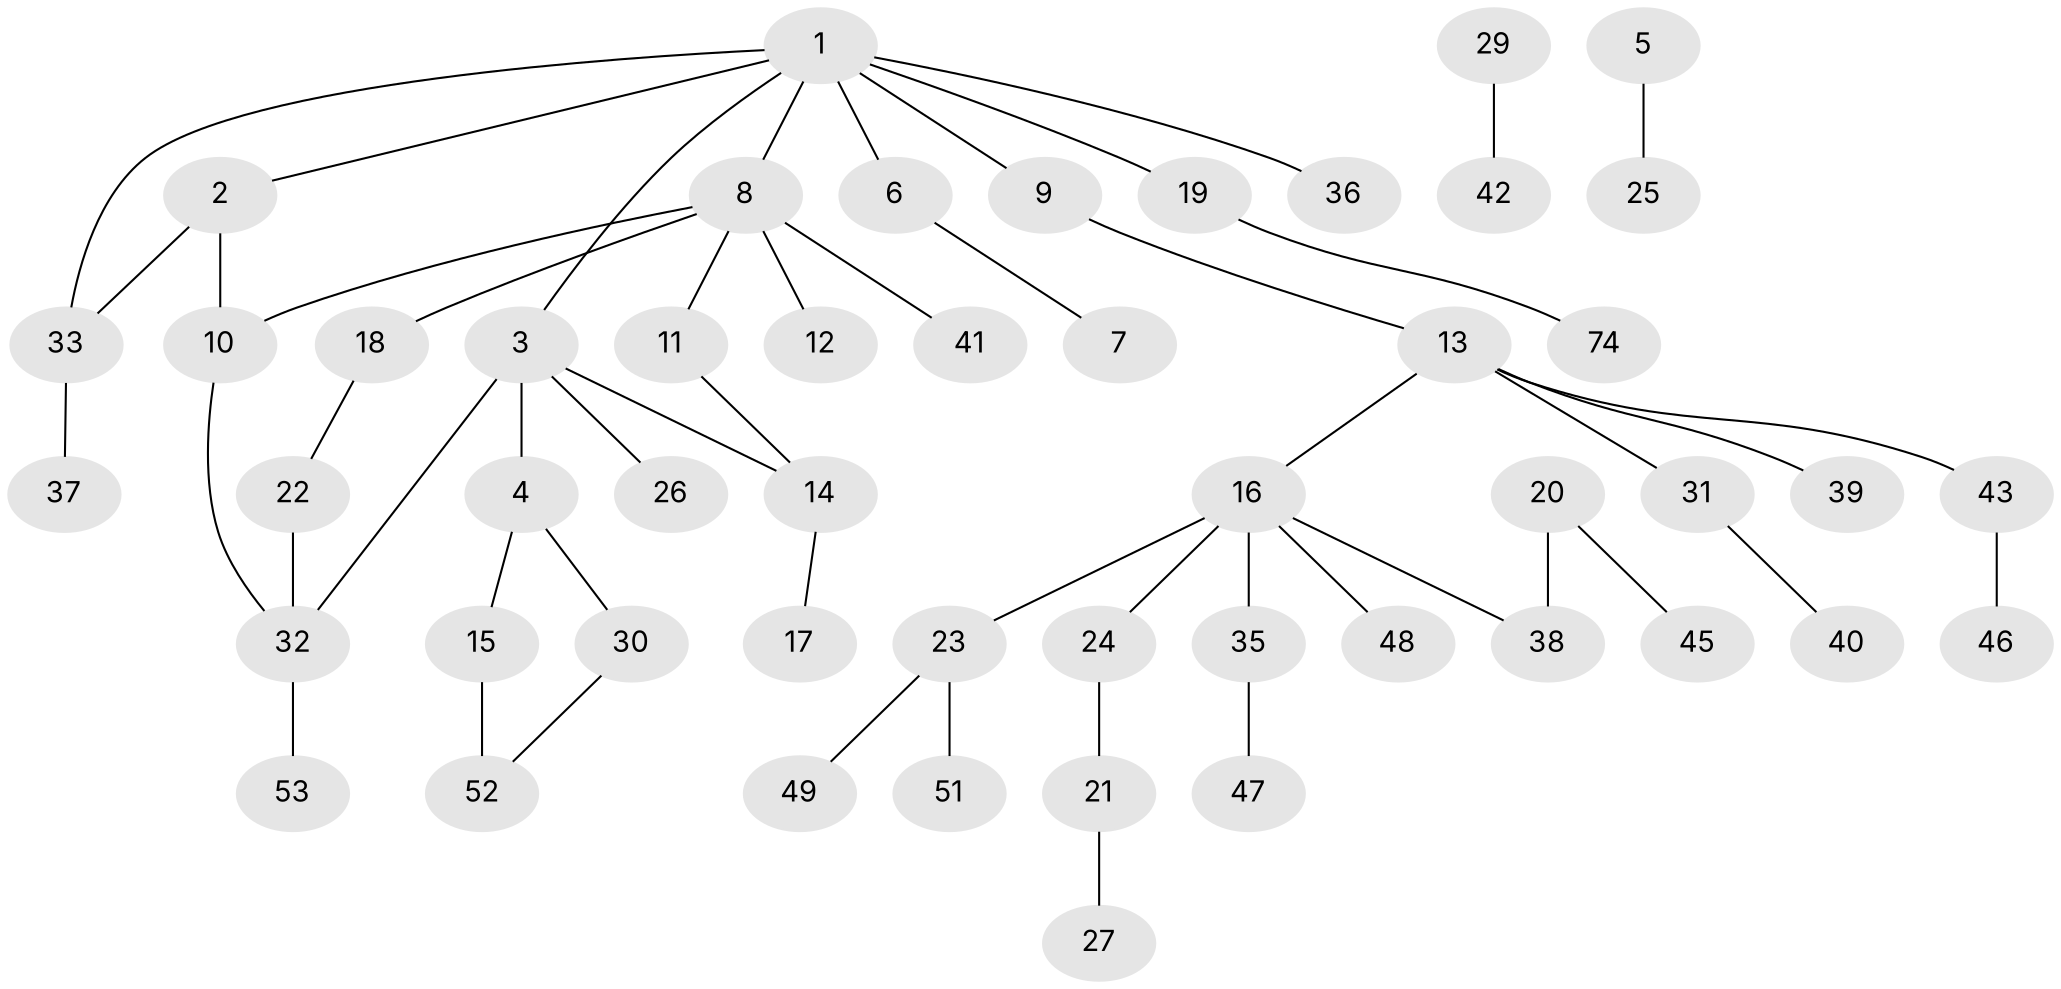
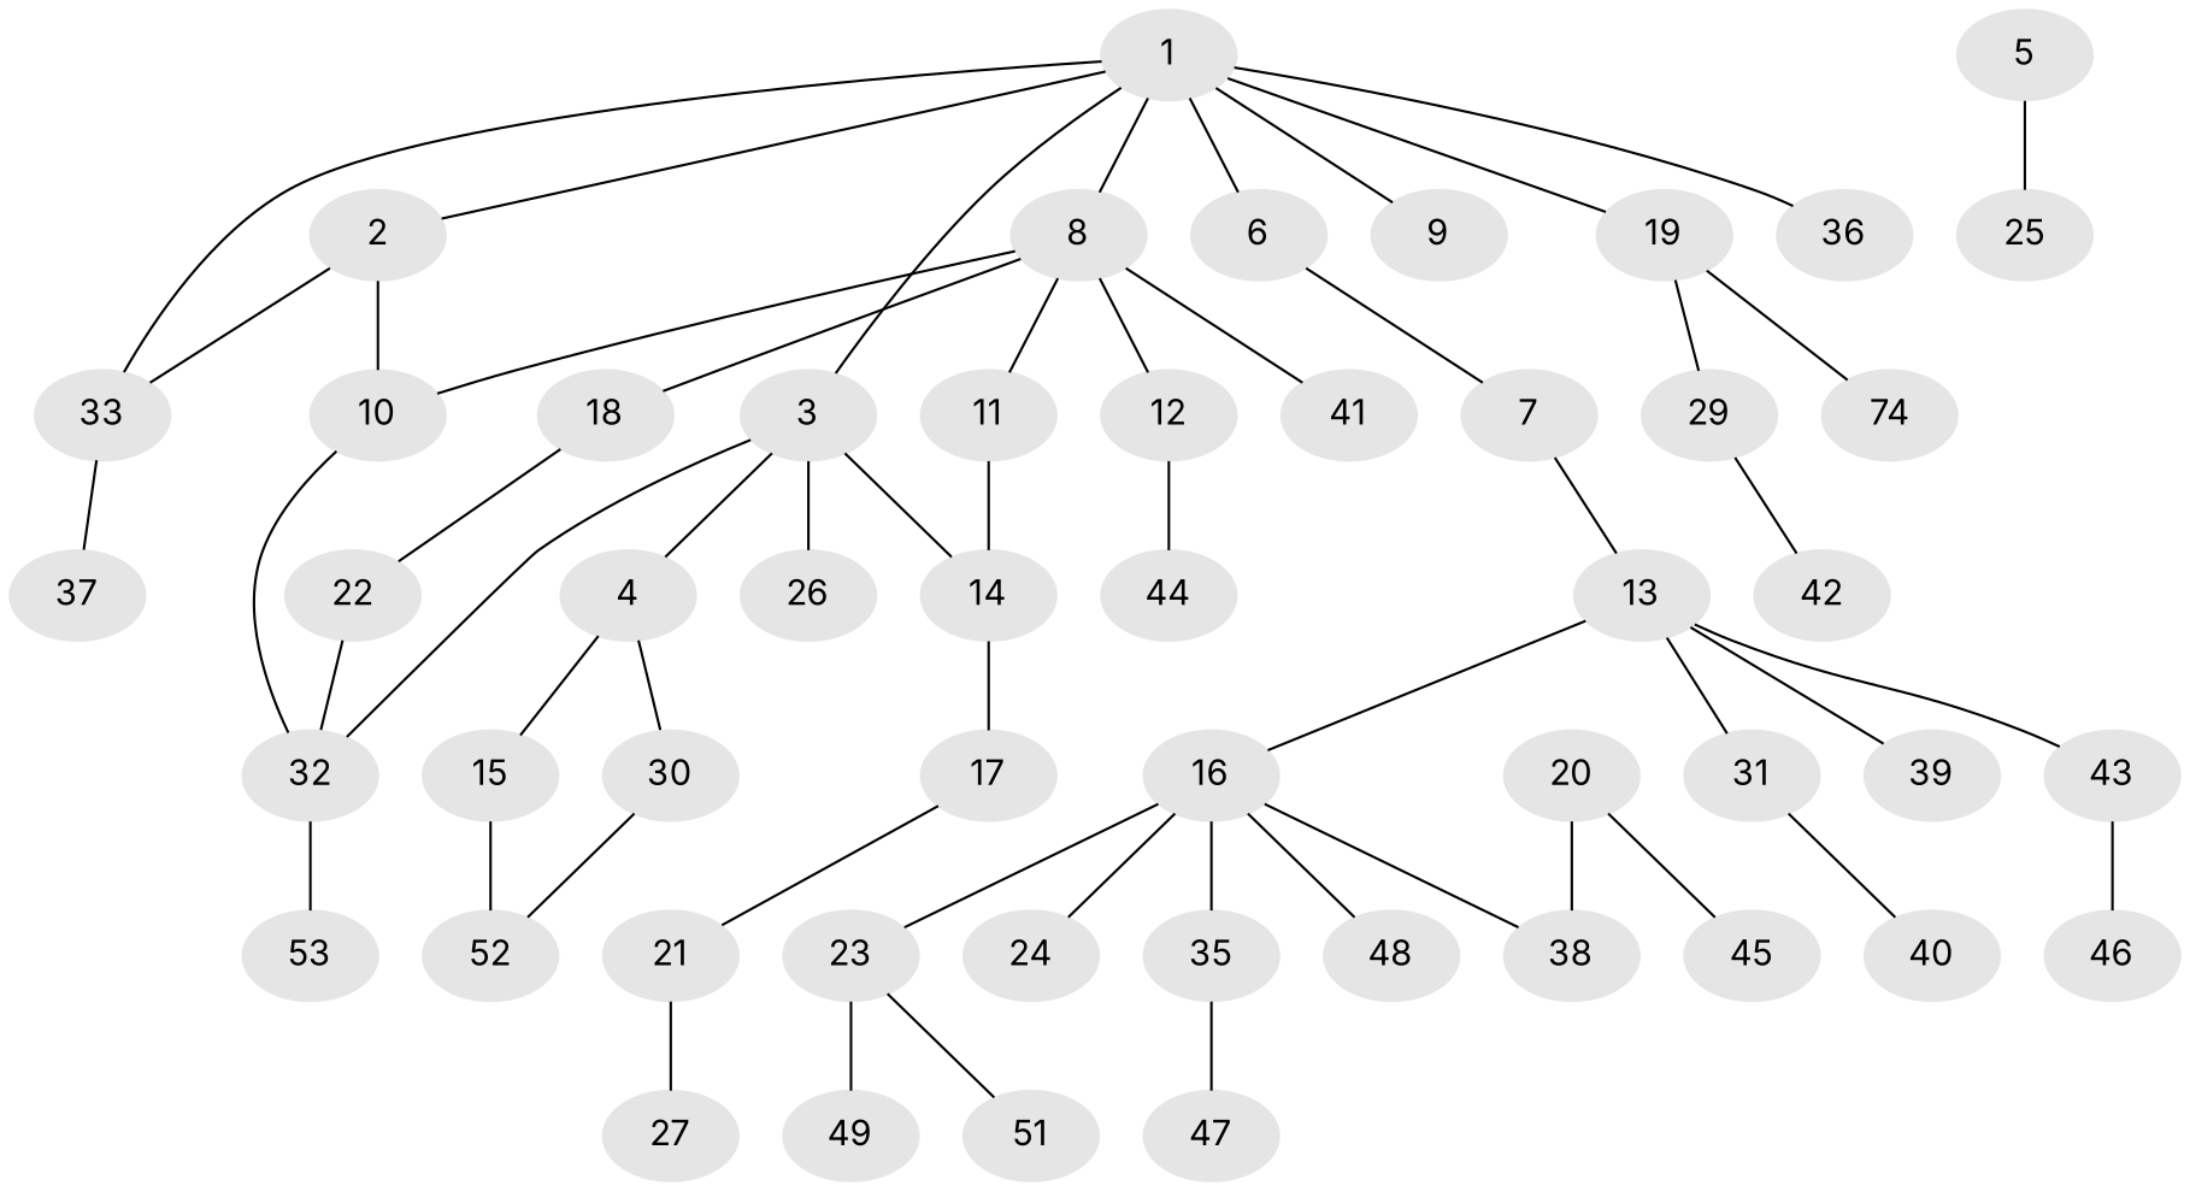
  graph {
    fontname=Inter
    node [color=gray90 fontname=Inter style=filled]
    edge [fontname=Inter weight=1.0]
    1
    2
    3
    6
    8
    9
    19
    33
    36
    10
    4
    26
    32
    14
    7
    11
    12
    18
    41
    29
    n21 [label=74]
    37
    15
    30
    5
    25
    53
    52
    13
    16
    31
    39
    43
+   44
    22
    17
    23
    24
    35
    38
    48
    40
    46
    21
    20
    45
    49
    51
    47
    27
    42
    1 -- 2
    1 -- 3
    1 -- 6
    1 -- 8
    1 -- 9
    1 -- 19
    1 -- 33
    1 -- 36
    2 -- 33
    2 -- 10 [weight=2.0]
    3 -- 4
    3 -- 26
    3 -- 32
    3 -- 14
    6 -- 7
    8 -- 10
    8 -- 11 [weight=2.0]
    8 -- 12
    8 -- 18
    8 -- 41 [weight=3.0]
+   19 -- 29
    19 -- n21
    33 -- 37 [weight=2.0]
    10 -- 32
    4 -- 15
    4 -- 30
    32 -- 53
    14 -- 17 [weight=2.0]
-   9 -- 13
+   7 -- 13
    11 -- 14
+   12 -- 44 [weight=2.0]
    18 -- 22
    29 -- 42
    15 -- 52 [weight=3.0]
    30 -- 52
    5 -- 25
    13 -- 16
    13 -- 31
    13 -- 39
    13 -- 43
    16 -- 23
    16 -- 24 [weight=2.0]
    16 -- 35
    16 -- 38
    16 -- 48
    31 -- 40 [weight=2.0]
    43 -- 46
    22 -- 32
-   24 -- 21
+   17 -- 21
    23 -- 49
    23 -- 51
    35 -- 47
    21 -- 27
    20 -- 38
    20 -- 45
  }
